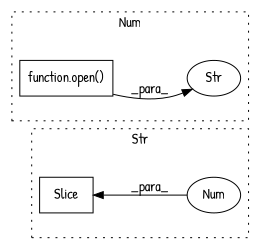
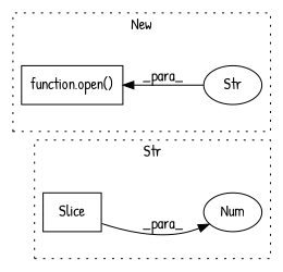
  digraph {
    fontname="Patrick Hand"
    rankdir=LR
    node [fontname="Patrick Hand" l=3 shape=box]
    edge [fontname="Patrick Hand"]
    n1 [a=80 label=Slice s=5265]
    n2 [a=76 l=2 label=Num s=5266 shape=ellipse]
    n3 [a=75 l="5,19" label="function.open()" s="5580,5598"]
    n4 [a=66 label=Str s=5595 shape=ellipse]
    subgraph cluster_1 {
      label=Str
      style=dotted
      n1
      n2
    }
    subgraph cluster_2 {
-     label=Num
+     label=New
      style=dotted
      n3
      n4
    }
-   n2 -> n1 [label=_para_]
-   n3 -> n4 [label=_para_]
+   n1 -> n2 [label=_para_]
+   n4 -> n3 [label=_para_]
  }
